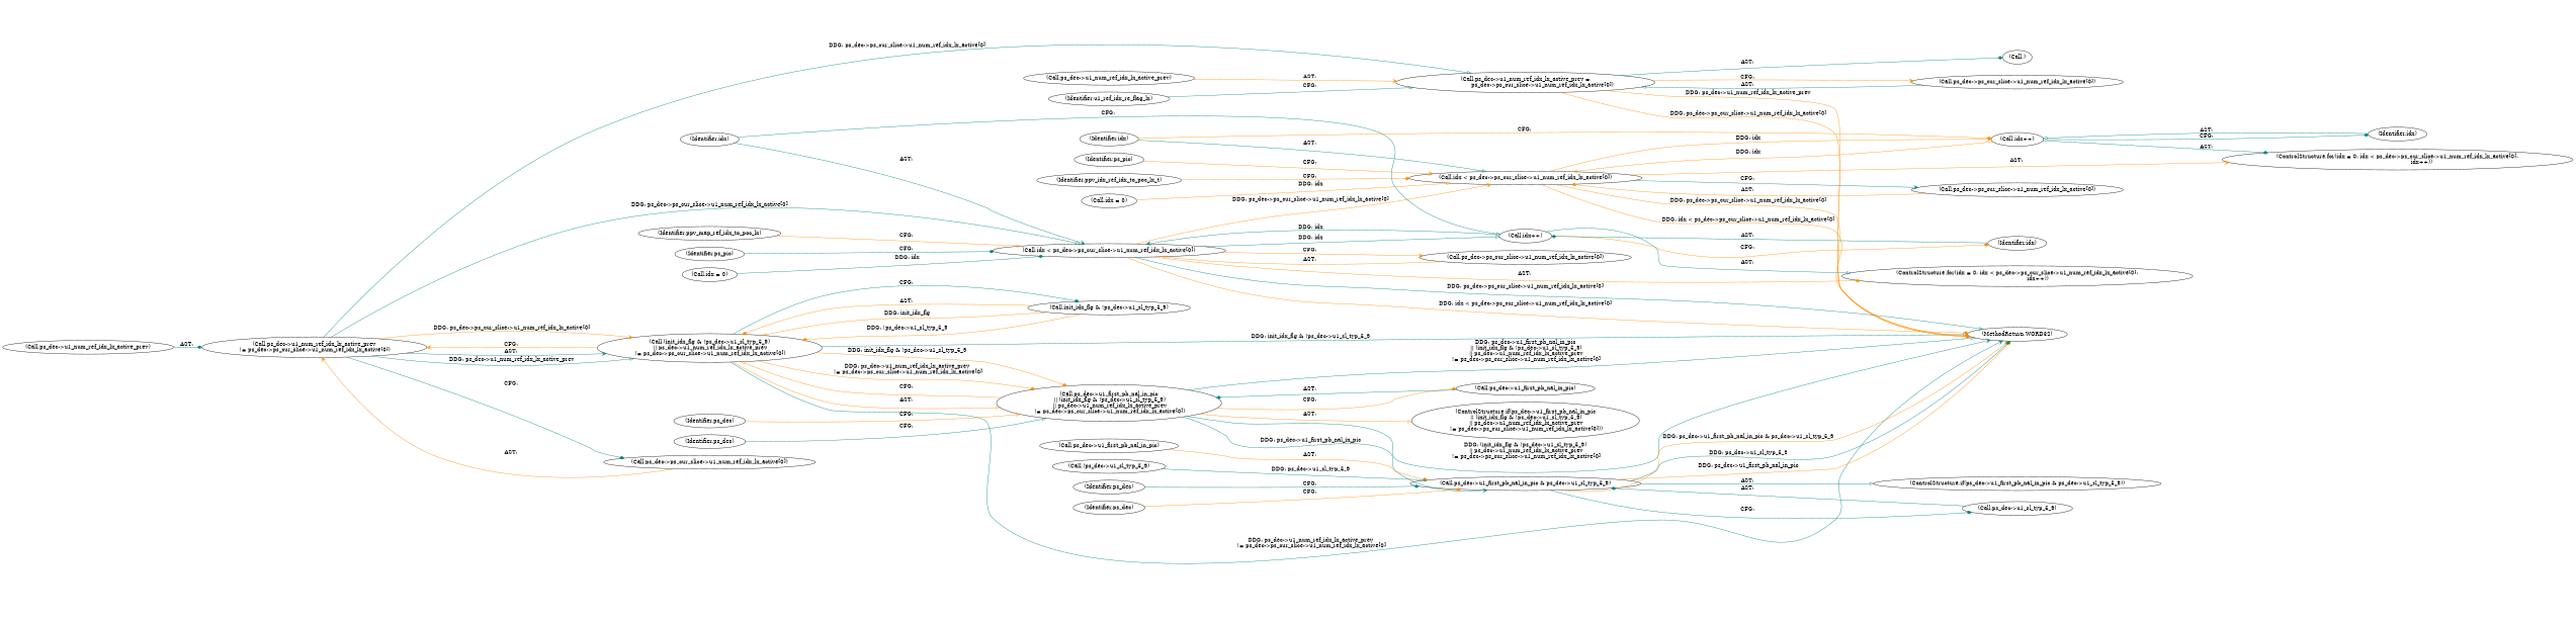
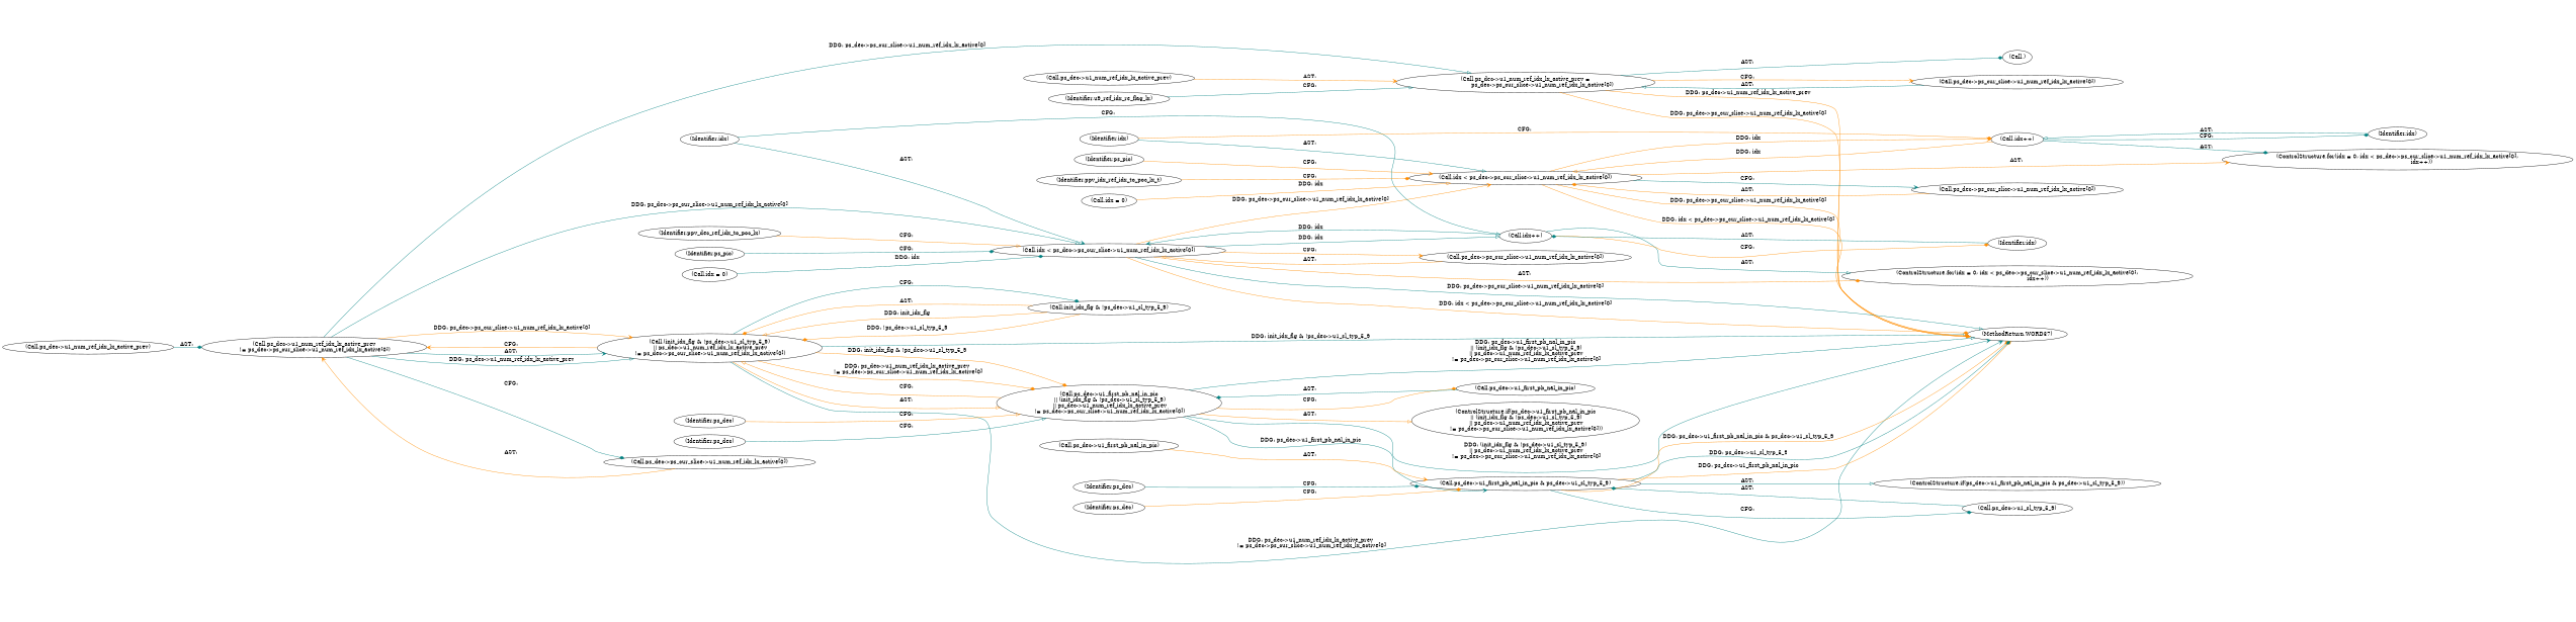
  digraph {
    rankdir=LR
    edge [arrowhead=diamond color=darkorange]
    n1 [label="(Call,ps_dec->u1_num_ref_idx_lx_active_prev\n != ps_dec->ps_cur_slice->u1_num_ref_idx_lx_active[0])"]
    n2 [label="(Call,(init_idx_flg & !ps_dec->u1_sl_typ_5_9)\n || ps_dec->u1_num_ref_idx_lx_active_prev\n != ps_dec->ps_cur_slice->u1_num_ref_idx_lx_active[0])"]
    n3 [label="(Call,ps_dec->u1_num_ref_idx_lx_active_prev =\n                    ps_dec->ps_cur_slice->u1_num_ref_idx_lx_active[0])"]
    n4 [label="(Call,idx < ps_dec->ps_cur_slice->u1_num_ref_idx_lx_active[0])"]
    n5 [label="(Call,ps_dec->ps_cur_slice->u1_num_ref_idx_lx_active[0])"]
    n6 [label="(Call,ps_dec->u1_first_pb_nal_in_pic\n || (init_idx_flg & !ps_dec->u1_sl_typ_5_9)\n || ps_dec->u1_num_ref_idx_lx_active_prev\n != ps_dec->ps_cur_slice->u1_num_ref_idx_lx_active[0])"]
    n7 [label="(Call,init_idx_flg & !ps_dec->u1_sl_typ_5_9)"]
-   n8 [label="(MethodReturn,WORD32)"]
+   n8 [label="(MethodReturn,WORD37)"]
    n9 [label="(Call,ps_dec->ps_cur_slice->u1_num_ref_idx_lx_active[0])"]
    n10 [label="(Call,)"]
    n11 [label="(Call,idx++)"]
    n12 [label="(Call,idx < ps_dec->ps_cur_slice->u1_num_ref_idx_lx_active[0])"]
    n13 [label="(ControlStructure,for(idx = 0; idx < ps_dec->ps_cur_slice->u1_num_ref_idx_lx_active[0];\n                        idx++))"]
    n14 [label="(Call,ps_dec->ps_cur_slice->u1_num_ref_idx_lx_active[0])"]
    n15 [label="(Call,ps_dec->u1_first_pb_nal_in_pic & ps_dec->u1_sl_typ_5_9)"]
    n16 [label="(Call,ps_dec->u1_first_pb_nal_in_pic)"]
    n17 [label="(ControlStructure,if(ps_dec->u1_first_pb_nal_in_pic\n || (init_idx_flg & !ps_dec->u1_sl_typ_5_9)\n || ps_dec->u1_num_ref_idx_lx_active_prev\n != ps_dec->ps_cur_slice->u1_num_ref_idx_lx_active[0]))"]
    n18 [label="(ControlStructure,if(ps_dec->u1_first_pb_nal_in_pic & ps_dec->u1_sl_typ_5_9))"]
    n19 [label="(Call,ps_dec->u1_sl_typ_5_9)"]
    n20 [label="(Identifier,idx)"]
    n21 [label="(Call,idx++)"]
    n22 [label="(ControlStructure,for(idx = 0; idx < ps_dec->ps_cur_slice->u1_num_ref_idx_lx_active[0];\n                            idx++))"]
    n23 [label="(Call,ps_dec->ps_cur_slice->u1_num_ref_idx_lx_active[0])"]
    n24 [label="(Identifier,idx)"]
    n25 [label="(Call,ps_dec->u1_num_ref_idx_lx_active_prev)"]
-   n26 [label="(Call,!ps_dec->u1_sl_typ_5_9)"]
    n27 [label="(Identifier,ps_dec)"]
    n28 [label="(Identifier,ps_pic)"]
    n29 [label="(Identifier,idx)"]
    n30 [label="(Identifier,ps_dec)"]
    n31 [label="(Identifier,idx)"]
    n32 [label="(Identifier,ps_dec)"]
-   n33 [label="(Identifier,u1_ref_idx_re_flag_lx)"]
+   n33 [label="(Identifier,u9_ref_idx_re_flag_lx)"]
    n34 [label="(Identifier,ppv_idx_ref_idx_to_poc_lx_t)"]
-   n35 [label="(Identifier,ppv_map_ref_idx_to_poc_lx)"]
+   n35 [label="(Identifier,ppv_dec_ref_idx_to_poc_lx)"]
    n36 [label="(Identifier,ps_pic)"]
    n37 [label="(Call,idx = 0)"]
    n38 [label="(Call,idx = 0)"]
    n39 [label="(Call,ps_dec->u1_num_ref_idx_lx_active_prev)"]
    n40 [label="(Identifier,ps_dec)"]
    n41 [label="(Call,ps_dec->u1_first_pb_nal_in_pic)"]
    n1 -> n2 [arrowhead=vee color=teal label="AST: "]
    n1 -> n2 [arrowhead=onormal color=teal label="DDG: ps_dec->u1_num_ref_idx_lx_active_prev"]
    n1 -> n2 [arrowhead=vee label="DDG: ps_dec->ps_cur_slice->u1_num_ref_idx_lx_active[0]"]
    n1 -> n3 [arrowhead=onormal color=teal label="DDG: ps_dec->ps_cur_slice->u1_num_ref_idx_lx_active[0]"]
    n1 -> n4 [arrowhead=onormal color=teal label="DDG: ps_dec->ps_cur_slice->u1_num_ref_idx_lx_active[0]"]
    n1 -> n5 [color=teal label="CFG: "]
    n2 -> n1 [arrowhead=vee label="CFG: "]
    n2 -> n6 [arrowhead=onormal label="AST: "]
    n2 -> n6 [label="DDG: init_idx_flg & !ps_dec->u1_sl_typ_5_9"]
    n2 -> n6 [label="DDG: ps_dec->u1_num_ref_idx_lx_active_prev\n != ps_dec->ps_cur_slice->u1_num_ref_idx_lx_active[0]"]
    n2 -> n7 [color=teal label="CFG: "]
    n2 -> n8 [arrowhead=onormal color=teal label="DDG: init_idx_flg & !ps_dec->u1_sl_typ_5_9"]
    n2 -> n8 [arrowhead=vee color=teal label="DDG: ps_dec->u1_num_ref_idx_lx_active_prev\n != ps_dec->ps_cur_slice->u1_num_ref_idx_lx_active[0]"]
    n3 -> n8 [arrowhead=vee label="DDG: ps_dec->u1_num_ref_idx_lx_active_prev"]
    n3 -> n8 [arrowhead=onormal label="DDG: ps_dec->ps_cur_slice->u1_num_ref_idx_lx_active[0]"]
    n3 -> n9 [arrowhead=vee label="CFG: "]
    n3 -> n10 [color=teal label="AST: "]
    n4 -> n8 [arrowhead=onormal color=teal label="DDG: ps_dec->ps_cur_slice->u1_num_ref_idx_lx_active[0]"]
    n4 -> n8 [label="DDG: idx < ps_dec->ps_cur_slice->u1_num_ref_idx_lx_active[0]"]
    n4 -> n11 [arrowhead=onormal color=teal label="DDG: idx"]
    n4 -> n12 [arrowhead=vee label="DDG: ps_dec->ps_cur_slice->u1_num_ref_idx_lx_active[0]"]
    n4 -> n13 [label="AST: "]
    n4 -> n14 [arrowhead=vee label="CFG: "]
    n5 -> n1 [arrowhead=vee label="AST: "]
    n6 -> n2 [arrowhead=onormal label="CFG: "]
    n6 -> n8 [arrowhead=vee color=teal label="DDG: (init_idx_flg & !ps_dec->u1_sl_typ_5_9)\n || ps_dec->u1_num_ref_idx_lx_active_prev\n != ps_dec->ps_cur_slice->u1_num_ref_idx_lx_active[0]"]
    n6 -> n8 [arrowhead=onormal color=teal label="DDG: ps_dec->u1_first_pb_nal_in_pic\n || (init_idx_flg & !ps_dec->u1_sl_typ_5_9)\n || ps_dec->u1_num_ref_idx_lx_active_prev\n != ps_dec->ps_cur_slice->u1_num_ref_idx_lx_active[0]"]
    n6 -> n15 [arrowhead=vee color=teal label="DDG: ps_dec->u1_first_pb_nal_in_pic"]
    n6 -> n16 [label="CFG: "]
    n6 -> n17 [arrowhead=onormal label="AST: "]
    n7 -> n2 [label="AST: "]
    n7 -> n2 [arrowhead=onormal label="DDG: init_idx_flg"]
    n7 -> n2 [label="DDG: !ps_dec->u1_sl_typ_5_9"]
    n9 -> n3 [arrowhead=onormal color=teal label="AST: "]
    n11 -> n4 [arrowhead=vee color=teal label="DDG: idx"]
    n11 -> n13 [arrowhead=onormal color=teal label="AST: "]
    n11 -> n20 [label="CFG: "]
    n12 -> n8 [label="DDG: ps_dec->ps_cur_slice->u1_num_ref_idx_lx_active[0]"]
    n12 -> n8 [label="DDG: idx < ps_dec->ps_cur_slice->u1_num_ref_idx_lx_active[0]"]
    n12 -> n21 [arrowhead=vee label="DDG: idx"]
    n12 -> n22 [arrowhead=vee label="AST: "]
    n12 -> n23 [arrowhead=vee color=teal label="CFG: "]
    n14 -> n4 [arrowhead=onormal label="AST: "]
    n15 -> n8 [label="DDG: ps_dec->u1_first_pb_nal_in_pic"]
    n15 -> n8 [label="DDG: ps_dec->u1_first_pb_nal_in_pic & ps_dec->u1_sl_typ_5_9"]
    n15 -> n8 [color=teal label="DDG: ps_dec->u1_sl_typ_5_9"]
    n15 -> n18 [arrowhead=onormal color=teal label="AST: "]
    n15 -> n19 [color=teal label="CFG: "]
    n16 -> n6 [color=teal label="AST: "]
    n19 -> n15 [color=teal label="AST: "]
    n20 -> n11 [color=teal label="AST: "]
    n21 -> n12 [arrowhead=onormal label="DDG: idx"]
    n21 -> n22 [color=teal label="AST: "]
    n21 -> n24 [color=teal label="CFG: "]
    n23 -> n12 [label="AST: "]
    n24 -> n21 [arrowhead=onormal color=teal label="AST: "]
    n25 -> n3 [arrowhead=vee label="AST: "]
-   n26 -> n15 [color=teal label="DDG: ps_dec->u1_sl_typ_5_9"]
    n27 -> n15 [color=teal label="CFG: "]
    n28 -> n12 [arrowhead=vee label="CFG: "]
    n29 -> n4 [arrowhead=vee color=teal label="AST: "]
    n29 -> n11 [arrowhead=onormal color=teal label="CFG: "]
    n30 -> n6 [arrowhead=onormal label="CFG: "]
    n31 -> n12 [arrowhead=onormal color=teal label="AST: "]
    n31 -> n21 [label="CFG: "]
    n32 -> n15 [label="CFG: "]
    n33 -> n3 [arrowhead=onormal color=teal label="CFG: "]
    n34 -> n12 [label="CFG: "]
    n35 -> n4 [arrowhead=onormal label="CFG: "]
    n36 -> n4 [color=teal label="CFG: "]
    n37 -> n4 [color=teal label="DDG: idx"]
    n38 -> n12 [arrowhead=onormal label="DDG: idx"]
    n39 -> n1 [color=teal label="AST: "]
    n40 -> n6 [arrowhead=onormal color=teal label="CFG: "]
    n41 -> n15 [arrowhead=vee label="AST: "]
  }
